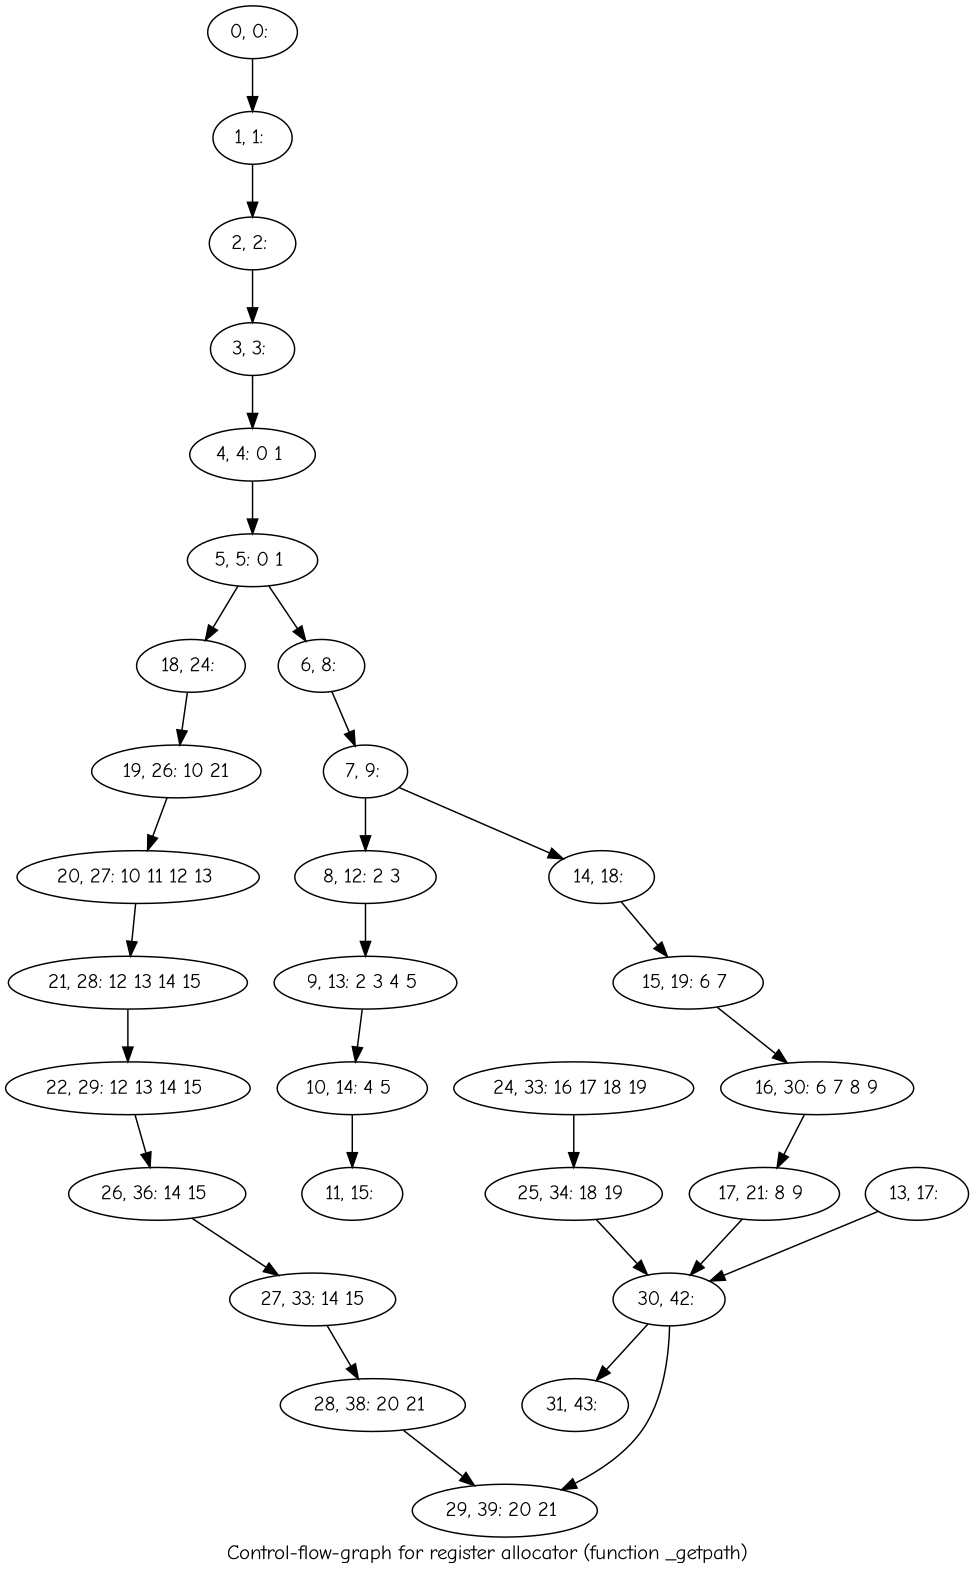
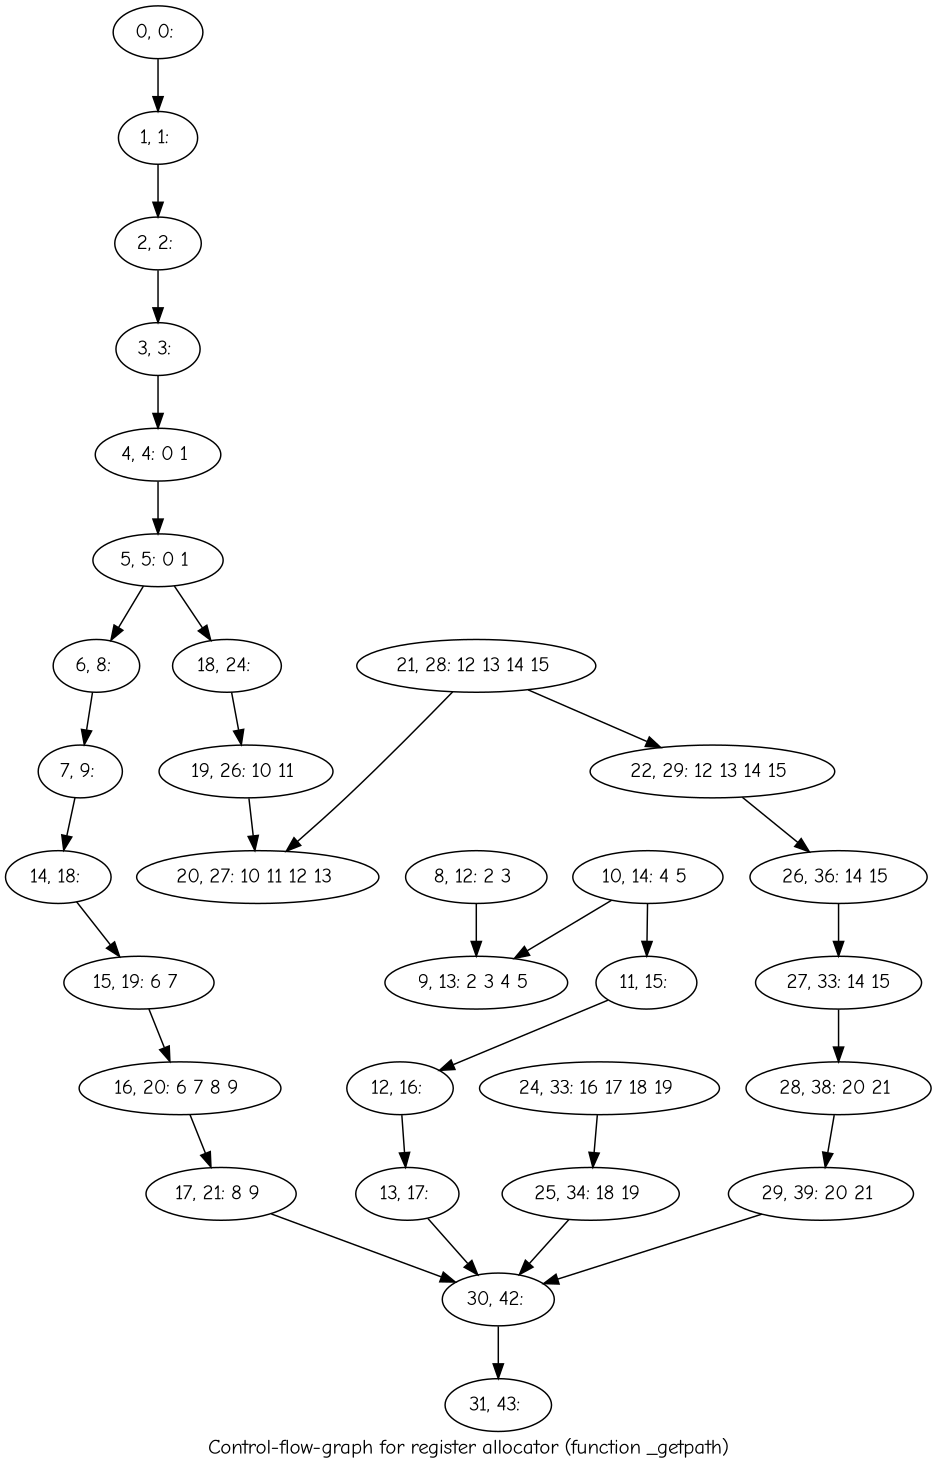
  digraph {
    fontname="Comic Neue"
    label="Control-flow-graph for register allocator (function _getpath)"
    node [fontname="Comic Neue"]
    edge [fontname="Comic Neue"]
    n1 [label="0, 0: "]
    n2 [label="1, 1: "]
    n3 [label="2, 2: "]
    n4 [label="3, 3: "]
    n5 [label="4, 4: 0 1 "]
    n6 [label="5, 5: 0 1 "]
    n7 [label="6, 8: "]
    n8 [label="18, 24: "]
    n9 [label="7, 9: "]
-   n10 [label="19, 26: 10 21"]
+   n10 [label="19, 26: 10 11 "]
    n11 [label="8, 12: 2 3 "]
    n12 [label="14, 18: "]
    n13 [label="9, 13: 2 3 4 5 "]
    n14 [label="15, 19: 6 7 "]
    n15 [label="10, 14: 4 5 "]
    n16 [label="11, 15: "]
+   n17 [label="12, 16: "]
    n18 [label="13, 17: "]
    n19 [label="30, 42: "]
    n20 [label="31, 43: "]
-   n21 [label="16, 30: 6 7 8 9"]
+   n21 [label="16, 20: 6 7 8 9 "]
    n22 [label="17, 21: 8 9 "]
    n23 [label="20, 27: 10 11 12 13 "]
    n24 [label="21, 28: 12 13 14 15 "]
    n25 [label="22, 29: 12 13 14 15 "]
    n26 [label="26, 36: 14 15 "]
    n27 [label="27, 33: 14 15"]
    n28 [label="24, 33: 16 17 18 19 "]
    n29 [label="25, 34: 18 19 "]
    n30 [label="28, 38: 20 21 "]
    n31 [label="29, 39: 20 21 "]
    n1 -> n2
    n2 -> n3
    n3 -> n4
    n4 -> n5
    n5 -> n6
    n6 -> n7
    n6 -> n8
    n7 -> n9
    n8 -> n10
-   n9 -> n11
    n9 -> n12
    n10 -> n23
    n11 -> n13
    n12 -> n14
-   n13 -> n15
+   n15 -> n13
    n14 -> n21
    n15 -> n16
+   n16 -> n17
+   n17 -> n18
    n18 -> n19
    n19 -> n20
    n21 -> n22
    n22 -> n19
-   n23 -> n24
+   n24 -> n23
    n24 -> n25
    n25 -> n26
    n26 -> n27
    n27 -> n30
    n28 -> n29
    n29 -> n19
    n30 -> n31
-   n19 -> n31
+   n31 -> n19
  }
